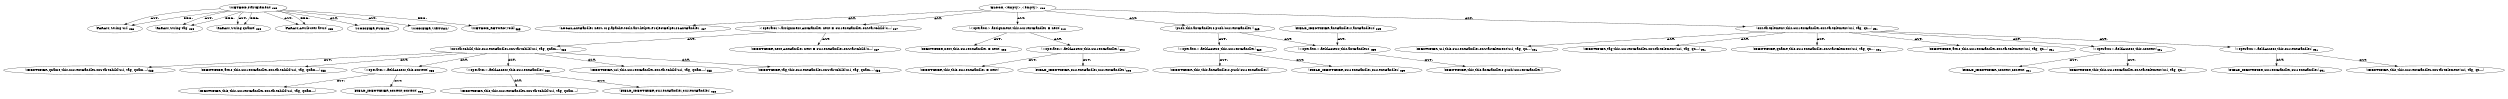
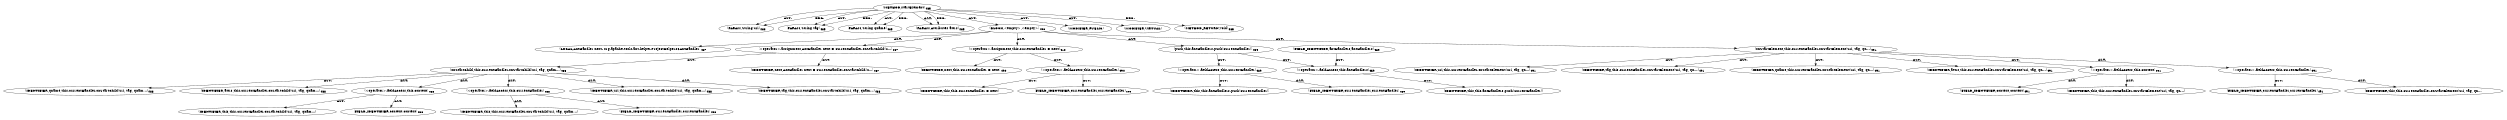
  digraph {
    n1 [label=<(METHOD,startElement)<SUB>485</SUB>>]
    n2 [label=<(PARAM,String uri)<SUB>483</SUB>>]
    n3 [label=<(PARAM,String tag)<SUB>485</SUB>>]
    n4 [label=<(PARAM,String qname)<SUB>485</SUB>>]
    n5 [label=<(PARAM,Attributes attrs)<SUB>485</SUB>>]
    n6 [label=<(BLOCK,&lt;empty&gt;,&lt;empty&gt;)<SUB>486</SUB>>]
    n7 [label=<(MODIFIER,PUBLIC)>]
    n8 [label=<(MODIFIER,VIRTUAL)>]
    n9 [label=<(METHOD_RETURN,void)<SUB>485</SUB>>]
    n10 [label=<(LOCAL,AntHandler next: org.apache.tools.ant.helper.ProjectHelper2$AntHandler)<SUB>487</SUB>>]
    n11 [label=<(&lt;operator&gt;.assignment,AntHandler next = currentHandler.onStartChild(u...)<SUB>487</SUB>>]
    n12 [label=<(push,this.antHandlers.push(currentHandler))<SUB>489</SUB>>]
    n13 [label=<(&lt;operator&gt;.assignment,this.currentHandler = next)<SUB>410</SUB>>]
    n14 [label=<(onStartElement,this.currentHandler.onStartElement(uri, tag, qn...)<SUB>491</SUB>>]
    n15 [label=<(IDENTIFIER,next,AntHandler next = currentHandler.onStartChild(u...)<SUB>487</SUB>>]
    n16 [label=<(onStartChild,this.currentHandler.onStartChild(uri, tag, qnam...)<SUB>488</SUB>>]
    n17 [label=<(&lt;operator&gt;.fieldAccess,this.antHandlers)<SUB>459</SUB>>]
    n18 [label=<(&lt;operator&gt;.fieldAccess,this.currentHandler)<SUB>489</SUB>>]
    n19 [label=<(&lt;operator&gt;.fieldAccess,this.currentHandler)<SUB>490</SUB>>]
    n20 [label=<(IDENTIFIER,next,this.currentHandler = next)<SUB>490</SUB>>]
    n21 [label=<(&lt;operator&gt;.fieldAccess,this.currentHandler)<SUB>491</SUB>>]
    n22 [label=<(IDENTIFIER,uri,this.currentHandler.onStartElement(uri, tag, qn...)<SUB>491</SUB>>]
    n23 [label=<(IDENTIFIER,tag,this.currentHandler.onStartElement(uri, tag, qn...)<SUB>491</SUB>>]
    n24 [label=<(IDENTIFIER,qname,this.currentHandler.onStartElement(uri, tag, qn...)<SUB>491</SUB>>]
    n25 [label=<(IDENTIFIER,attrs,this.currentHandler.onStartElement(uri, tag, qn...)<SUB>491</SUB>>]
    n26 [label=<(&lt;operator&gt;.fieldAccess,this.context)<SUB>491</SUB>>]
    n27 [label=<(&lt;operator&gt;.fieldAccess,this.currentHandler)<SUB>488</SUB>>]
    n28 [label=<(IDENTIFIER,uri,this.currentHandler.onStartChild(uri, tag, qnam...)<SUB>488</SUB>>]
    n29 [label=<(IDENTIFIER,tag,this.currentHandler.onStartChild(uri, tag, qnam...)<SUB>488</SUB>>]
    n30 [label=<(IDENTIFIER,qname,this.currentHandler.onStartChild(uri, tag, qnam...)<SUB>488</SUB>>]
    n31 [label=<(IDENTIFIER,attrs,this.currentHandler.onStartChild(uri, tag, qnam...)<SUB>488</SUB>>]
    n32 [label=<(&lt;operator&gt;.fieldAccess,this.context)<SUB>488</SUB>>]
    n33 [label=<(IDENTIFIER,this,this.currentHandler.onStartChild(uri, tag, qnam...)>]
    n34 [label=<(FIELD_IDENTIFIER,currentHandler,currentHandler)<SUB>488</SUB>>]
    n35 [label=<(IDENTIFIER,this,this.currentHandler.onStartChild(uri, tag, qnam...)>]
    n36 [label=<(FIELD_IDENTIFIER,context,context)<SUB>488</SUB>>]
    n37 [label=<(IDENTIFIER,this,this.antHandlers.push(currentHandler))>]
    n38 [label=<(IDENTIFIER,this,this.antHandlers.push(currentHandler))>]
    n39 [label=<(FIELD_IDENTIFIER,currentHandler,currentHandler)<SUB>489</SUB>>]
    n40 [label=<(FIELD_IDENTIFIER,antHandlers,antHandlers)<SUB>489</SUB>>]
    n41 [label=<(IDENTIFIER,this,this.currentHandler = next)>]
    n42 [label=<(FIELD_IDENTIFIER,currentHandler,currentHandler)<SUB>490</SUB>>]
    n43 [label=<(IDENTIFIER,this,this.currentHandler.onStartElement(uri, tag, qn...)>]
    n44 [label=<(FIELD_IDENTIFIER,currentHandler,currentHandler)<SUB>491</SUB>>]
    n45 [label=<(IDENTIFIER,this,this.currentHandler.onStartElement(uri, tag, qn...)>]
    n46 [label=<(FIELD_IDENTIFIER,context,context)<SUB>491</SUB>>]
    n1 -> n2 [label="AST: "]
    n1 -> n2 [label="DDG: "]
    n1 -> n3 [label="AST: "]
    n1 -> n3 [label="DDG: "]
    n1 -> n4 [label="AST: "]
    n1 -> n4 [label="DDG: "]
    n1 -> n5 [label="AST: "]
    n1 -> n5 [label="DDG: "]
+   n1 -> n6 [label="AST: "]
    n1 -> n7 [label="AST: "]
    n1 -> n8 [label="AST: "]
    n1 -> n9 [label="DDG: "]
    n6 -> n10 [label="AST: "]
    n6 -> n11 [label="AST: "]
    n6 -> n12 [label="AST: "]
    n6 -> n13 [label="AST: "]
    n6 -> n14 [label="AST: "]
    n11 -> n15 [label="AST: "]
    n11 -> n16 [label="AST: "]
    n12 -> n17 [label="AST: "]
    n12 -> n18 [label="AST: "]
    n13 -> n19 [label="AST: "]
    n13 -> n20 [label="AST: "]
    n14 -> n21 [label="AST: "]
    n14 -> n22 [label="AST: "]
    n14 -> n23 [label="AST: "]
    n14 -> n24 [label="AST: "]
    n14 -> n25 [label="AST: "]
    n14 -> n26 [label="AST: "]
    n16 -> n27 [label="AST: "]
    n16 -> n28 [label="AST: "]
    n16 -> n29 [label="AST: "]
    n16 -> n30 [label="AST: "]
    n16 -> n31 [label="AST: "]
    n16 -> n32 [label="AST: "]
    n17 -> n37 [label="AST: "]
    n18 -> n38 [label="AST: "]
    n18 -> n39 [label="AST: "]
    n19 -> n41 [label="AST: "]
    n19 -> n42 [label="AST: "]
    n21 -> n43 [label="AST: "]
    n21 -> n44 [label="AST: "]
    n26 -> n45 [label="AST: "]
    n26 -> n46 [label="AST: "]
    n27 -> n33 [label="AST: "]
    n27 -> n34 [label="AST: "]
    n32 -> n35 [label="AST: "]
    n32 -> n36 [label="AST: "]
    n40 -> n17 [label="AST: "]
  }
